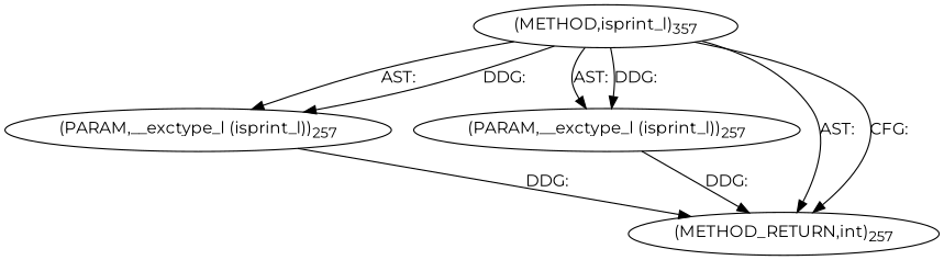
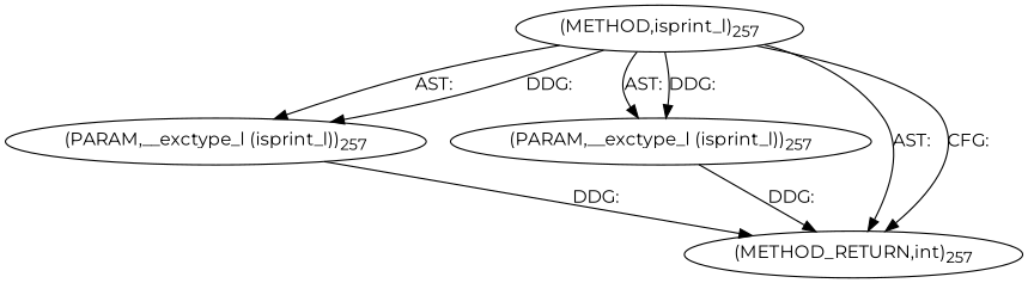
  digraph {
    fontname=Montserrat
    node [fontname=Montserrat]
    edge [fontname=Montserrat]
-   n1 [label=<(METHOD,isprint_l)<SUB>357</SUB>>]
+   n1 [label=<(METHOD,isprint_l)<SUB>257</SUB>>]
    n2 [label=<(PARAM,__exctype_l (isprint_l))<SUB>257</SUB>>]
    n3 [label=<(PARAM,__exctype_l (isprint_l))<SUB>257</SUB>>]
    n4 [label=<(METHOD_RETURN,int)<SUB>257</SUB>>]
    n1 -> n2 [label="AST: "]
    n1 -> n2 [label="DDG: "]
    n1 -> n3 [label="AST: "]
    n1 -> n3 [label="DDG: "]
    n1 -> n4 [label="AST: "]
    n1 -> n4 [label="CFG: "]
    n2 -> n4 [label="DDG: "]
    n3 -> n4 [label="DDG: "]
  }
